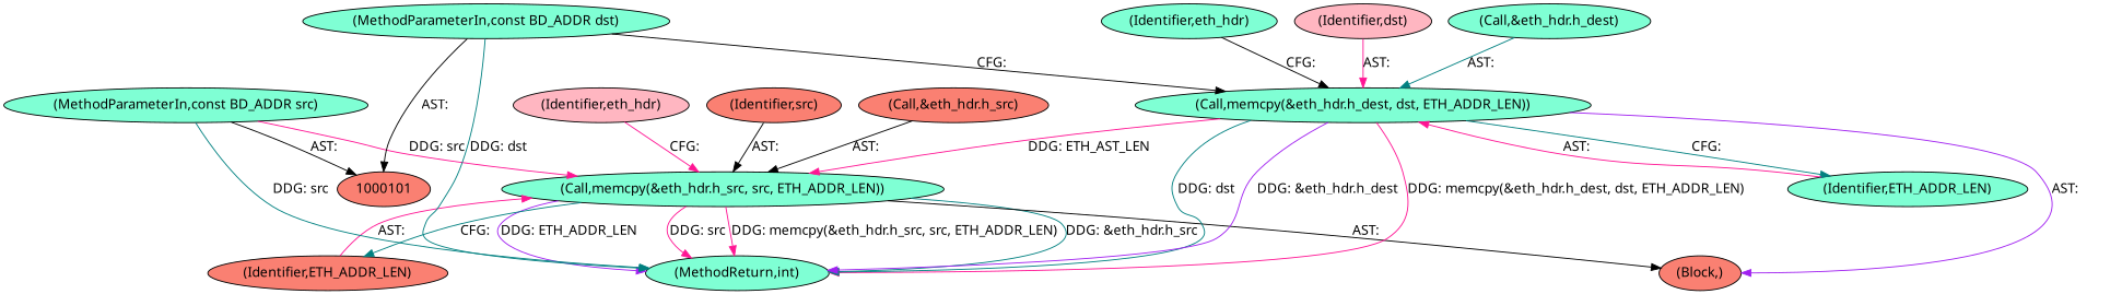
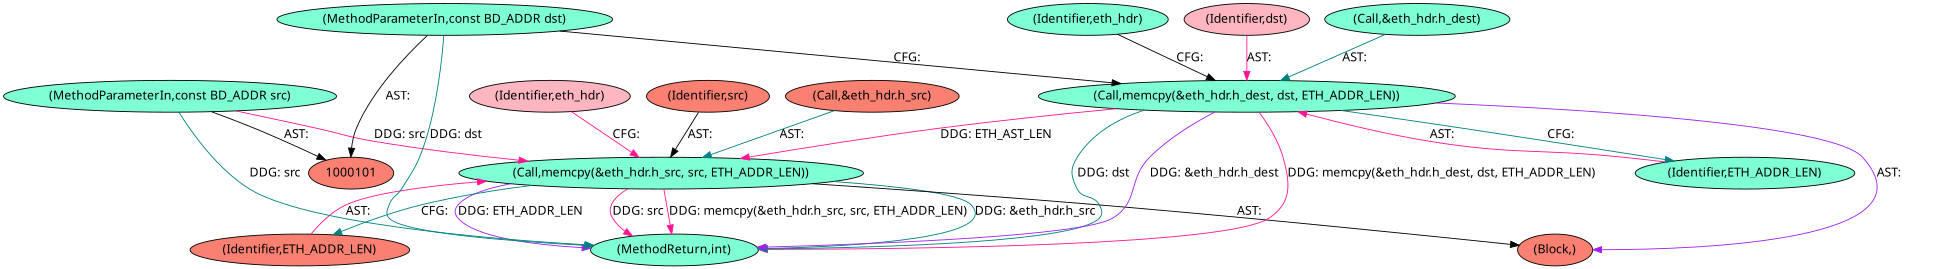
  digraph {
    fontname="Noto Sans"
    node [fillcolor=aquamarine fontname="Noto Sans" style=filled]
    edge [color=deeppink fontname="Noto Sans"]
    n1 [label="(Call,memcpy(&eth_hdr.h_src, src, ETH_ADDR_LEN))"]
    n2 [label="(MethodReturn,int)"]
    n3 [fillcolor=salmon label="(Block,)"]
    n4 [fillcolor=salmon label="(Identifier,ETH_ADDR_LEN)"]
    n5 [label="(MethodParameterIn,const BD_ADDR src)"]
    1000101 [fillcolor=salmon]
    n7 [label="(Call,memcpy(&eth_hdr.h_dest, dst, ETH_ADDR_LEN))"]
    n8 [label="(Identifier,ETH_ADDR_LEN)"]
    n9 [label="(MethodParameterIn,const BD_ADDR dst)"]
    n10 [fillcolor=lightpink label="(Identifier,eth_hdr)"]
    n11 [fillcolor=salmon label="(Identifier,src)"]
    n12 [fillcolor=lightpink label="(Identifier,dst)"]
    n13 [label="(Call,&eth_hdr.h_dest)"]
    n14 [fillcolor=salmon label="(Call,&eth_hdr.h_src)"]
    n15 [label="(Identifier,eth_hdr)"]
    n1 -> n2 [label="DDG: memcpy(&eth_hdr.h_src, src, ETH_ADDR_LEN)"]
    n1 -> n2 [color=teal label="DDG: &eth_hdr.h_src"]
    n1 -> n2 [color=purple label="DDG: ETH_ADDR_LEN"]
    n1 -> n2 [label="DDG: src"]
    n1 -> n3 [color=black label="AST: "]
    n1 -> n4 [color=teal label="CFG: "]
    n4 -> n1 [label="AST: "]
    n5 -> n1 [label="DDG: src"]
    n5 -> n2 [color=teal label="DDG: src"]
    n5 -> 1000101 [color=black label="AST: "]
    n7 -> n1 [label="DDG: ETH_AST_LEN"]
    n7 -> n2 [label="DDG: memcpy(&eth_hdr.h_dest, dst, ETH_ADDR_LEN)"]
    n7 -> n2 [color=teal label="DDG: dst"]
    n7 -> n2 [color=purple label="DDG: &eth_hdr.h_dest"]
    n7 -> n3 [color=purple label="AST: "]
    n7 -> n8 [color=teal label="CFG: "]
    n8 -> n7 [label="AST: "]
    n9 -> n2 [color=teal label="DDG: dst"]
    n9 -> 1000101 [color=black label="AST: "]
    n9 -> n7 [color=black label="CFG: "]
    n10 -> n1 [label="CFG: "]
    n11 -> n1 [color=black label="AST: "]
    n12 -> n7 [label="AST: "]
    n13 -> n7 [color=teal label="AST: "]
-   n14 -> n1 [color=black label="AST: "]
+   n14 -> n1 [color=teal label="AST: "]
    n15 -> n7 [color=black label="CFG: "]
  }
